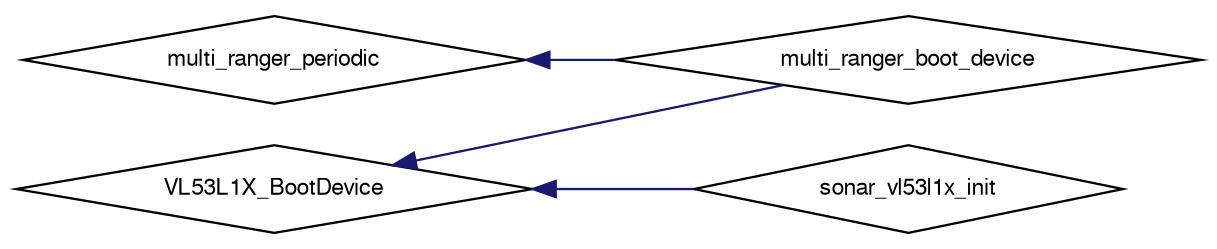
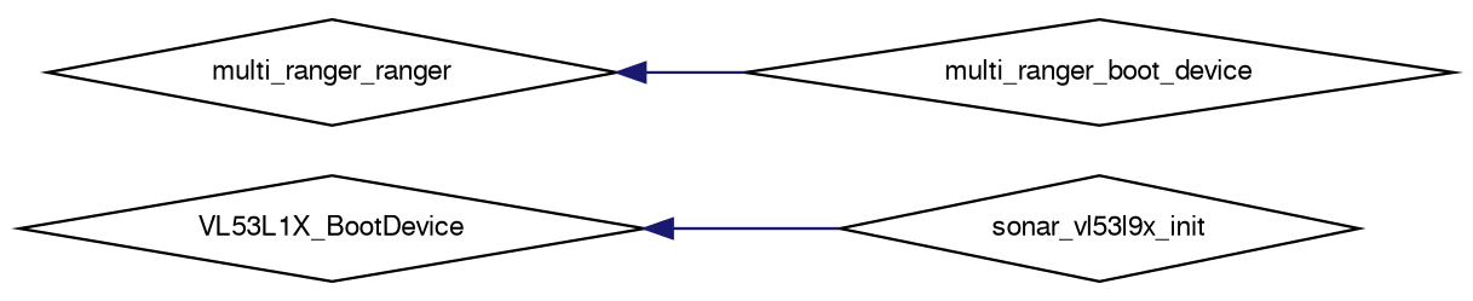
  digraph {
    rankdir=LR
    node [color=black fillcolor=white fontname=FreeSans fontsize=10 shape=diamond style=filled]
    edge [color=midnightblue dir=back fontname=FreeSans fontsize=10 labelfontname=FreeSans labelfontsize=10 style=solid]
    n1 [height=0.2 label=VL53L1X_BootDevice width=0.4]
    n2 [height=0.2 label=multi_ranger_boot_device width=0.4]
-   n3 [height=0.2 label=sonar_vl53l1x_init width=0.4]
-   n4 [height=0.2 label=multi_ranger_periodic width=0.4]
-   n1 -> n2
+   n3 [height=0.2 label=sonar_vl53l9x_init width=0.4]
+   n4 [height=0.2 label=multi_ranger_ranger width=0.4]
    n1 -> n3
    n4 -> n2
  }
